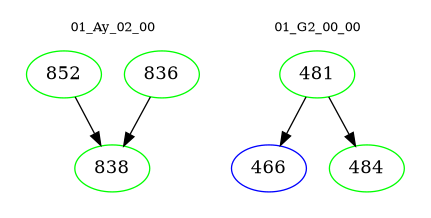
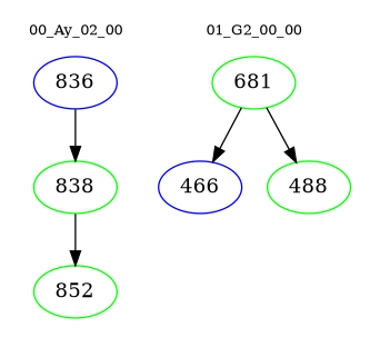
  digraph {
    node [color=green]
    edge [color=black]
    n1 [label=838]
-   n2 [label=836]
+   n2 [color=blue label=836]
    n3 [label=852]
-   n4 [label=481]
+   n4 [label=681]
    n5 [color=blue label=466]
-   n6 [label=484]
+   n6 [label=488]
    subgraph cluster_1 {
      color=white
      fontsize=10
-     label="01_Ay_02_00"
+     label="00_Ay_02_00"
      n1
      n2
      n3
    }
    subgraph cluster_2 {
      color=white
      fontsize=10
      label="01_G2_00_00"
      n4
      n5
      n6
    }
-   n3 -> n1
+   n1 -> n3
    n2 -> n1
    n4 -> n5
    n4 -> n6
  }
